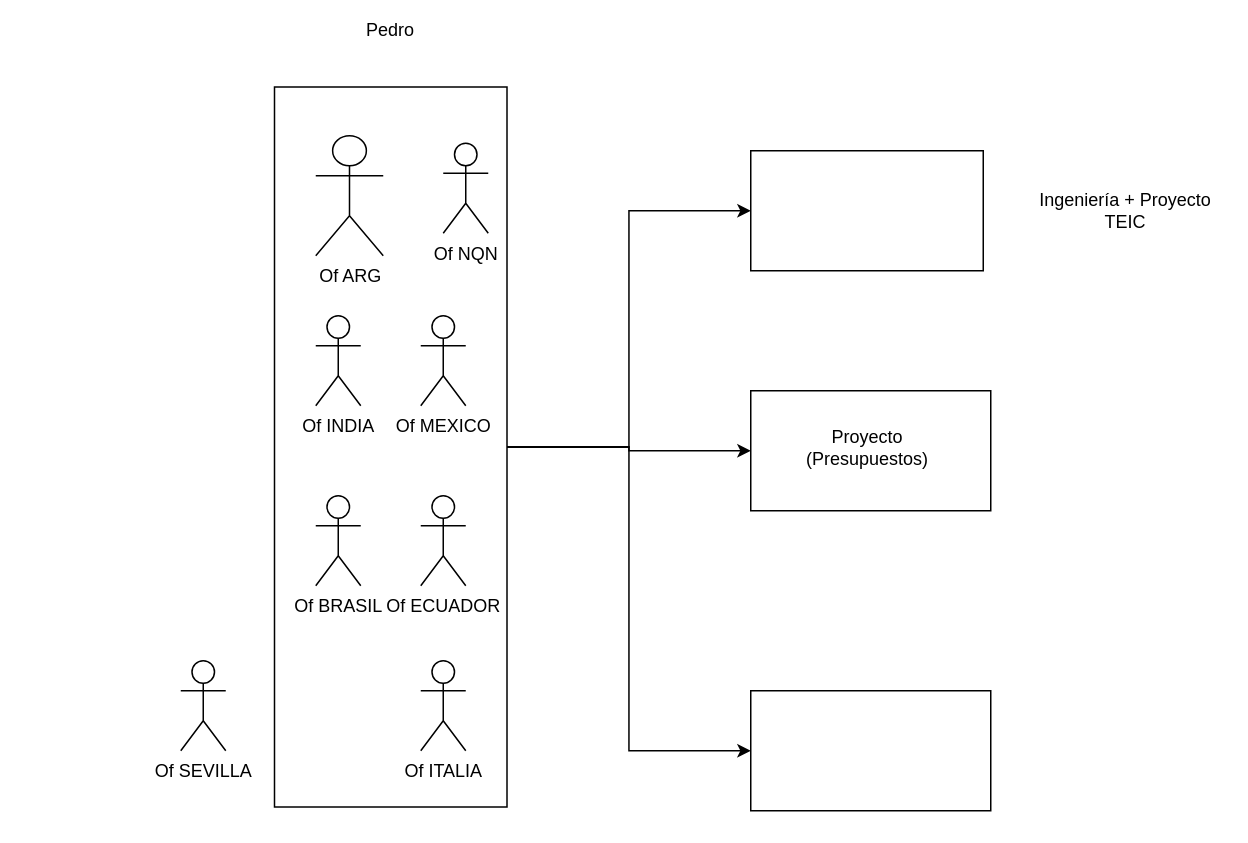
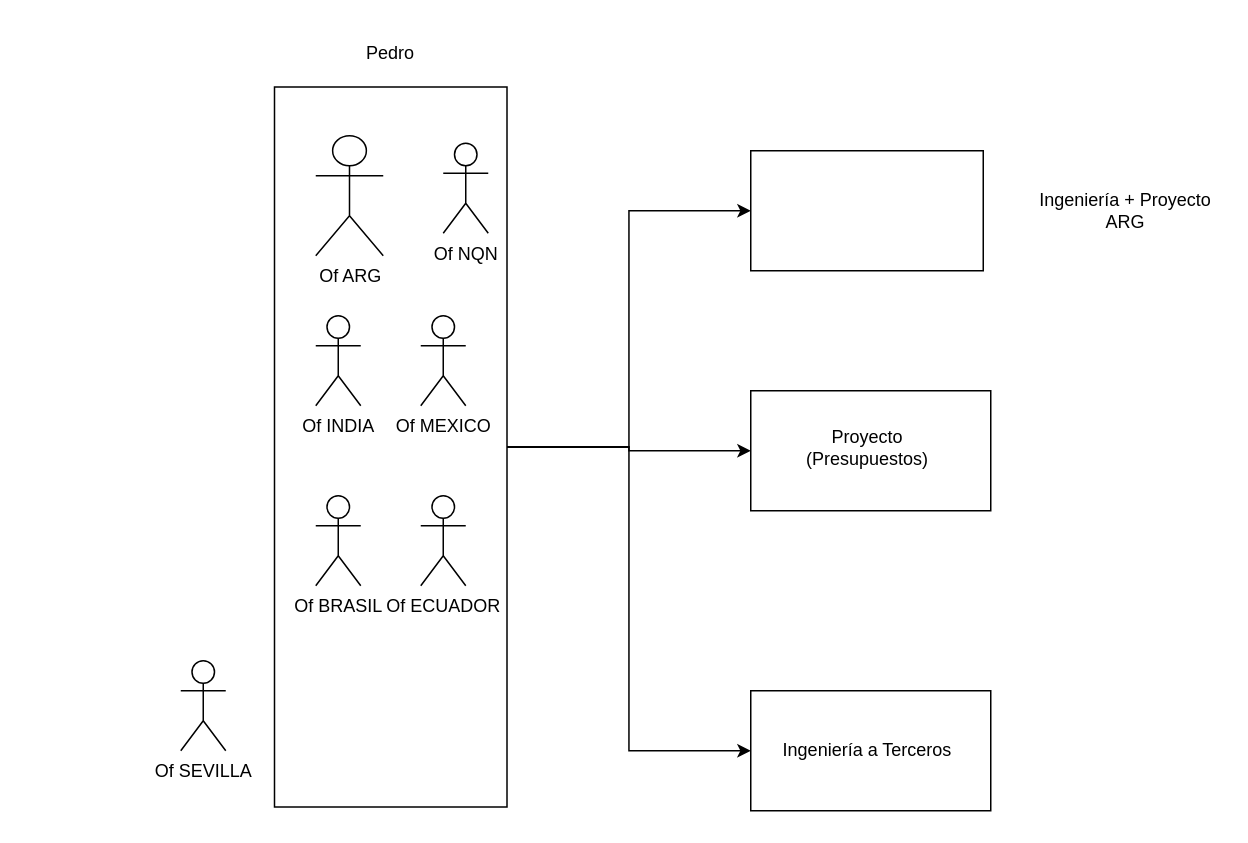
  <mxCell id="0" />
  <mxCell id="1" parent="0" />
  <mxCell id="2" style="edgeStyle=orthogonalEdgeStyle;rounded=0;orthogonalLoop=1;jettySize=auto;html=1;exitX=0.5;exitY=0;exitDx=0;exitDy=0;entryX=0;entryY=0.5;entryDx=0;entryDy=0;" edge="1" parent="1" source="3" target="14"><mxGeometry relative="1" as="geometry" /></mxCell>
  <mxCell id="3" value="" style="rounded=0;whiteSpace=wrap;html=1;rotation=90;" vertex="1" parent="1"><mxGeometry x="20" y="220" width="480" height="155" as="geometry" /></mxCell>
- <mxCell id="4" value="Pedro" style="text;html=1;align=center;verticalAlign=middle;whiteSpace=wrap;rounded=0;" vertex="1" parent="1"><mxGeometry x="230" y="5" width="60" height="30" as="geometry" /></mxCell>
+ <mxCell id="4" value="Pedro" style="text;html=1;align=center;verticalAlign=middle;whiteSpace=wrap;rounded=0;" vertex="1" parent="1"><mxGeometry x="230" y="20" width="60" height="30" as="geometry" /></mxCell>
  <mxCell id="5" value="Of NQN" style="shape=umlActor;verticalLabelPosition=bottom;verticalAlign=top;html=1;outlineConnect=0;" vertex="1" parent="1"><mxGeometry x="295" y="95" width="30" height="60" as="geometry" /></mxCell>
  <mxCell id="6" value="Of BRASIL" style="shape=umlActor;verticalLabelPosition=bottom;verticalAlign=top;html=1;outlineConnect=0;" vertex="1" parent="1"><mxGeometry x="210" y="330" width="30" height="60" as="geometry" /></mxCell>
  <mxCell id="7" value="Of INDIA" style="shape=umlActor;verticalLabelPosition=bottom;verticalAlign=top;html=1;outlineConnect=0;" vertex="1" parent="1"><mxGeometry x="210" y="210" width="30" height="60" as="geometry" /></mxCell>
  <mxCell id="8" value="Of MEXICO" style="shape=umlActor;verticalLabelPosition=bottom;verticalAlign=top;html=1;outlineConnect=0;" vertex="1" parent="1"><mxGeometry x="280" y="210" width="30" height="60" as="geometry" /></mxCell>
  <mxCell id="9" value="Of ARG" style="shape=umlActor;verticalLabelPosition=bottom;verticalAlign=top;html=1;outlineConnect=0;" vertex="1" parent="1"><mxGeometry x="210" y="90" width="45" height="80" as="geometry" /></mxCell>
- <mxCell id="10" value="Of ITALIA" style="shape=umlActor;verticalLabelPosition=bottom;verticalAlign=top;html=1;outlineConnect=0;" vertex="1" parent="1"><mxGeometry x="280" y="440" width="30" height="60" as="geometry" /></mxCell>
  <mxCell id="11" value="Of SEVILLA" style="shape=umlActor;verticalLabelPosition=bottom;verticalAlign=top;html=1;outlineConnect=0;" vertex="1" parent="1"><mxGeometry x="120" y="440" width="30" height="60" as="geometry" /></mxCell>
  <mxCell id="12" value="" style="rounded=0;whiteSpace=wrap;html=1;" vertex="1" parent="1"><mxGeometry x="500" y="100" width="155" height="80" as="geometry" /></mxCell>
  <mxCell id="13" value="" style="rounded=0;whiteSpace=wrap;html=1;" vertex="1" parent="1"><mxGeometry x="500" y="460" width="160" height="80" as="geometry" /></mxCell>
  <mxCell id="14" value="" style="rounded=0;whiteSpace=wrap;html=1;" vertex="1" parent="1"><mxGeometry x="500" y="260" width="160" height="80" as="geometry" /></mxCell>
  <mxCell id="15" value="Proyecto (Presupuestos)" style="text;html=1;align=center;verticalAlign=middle;whiteSpace=wrap;rounded=0;" vertex="1" parent="1"><mxGeometry x="517.5" y="272.5" width="120" height="50" as="geometry" /></mxCell>
- <mxCell id="17" value="Ingeniería + Proyecto TEIC" style="text;html=1;align=center;verticalAlign=middle;whiteSpace=wrap;rounded=0;" vertex="1" parent="1"><mxGeometry x="690" y="115" width="120" height="50" as="geometry" /></mxCell>
+ <mxCell id="16" value="Ingeniería a Terceros" style="text;html=1;align=center;verticalAlign=middle;whiteSpace=wrap;rounded=0;" vertex="1" parent="1"><mxGeometry x="517.5" y="475" width="120" height="50" as="geometry" /></mxCell>
+ <mxCell id="17" value="Ingeniería + Proyecto ARG" style="text;html=1;align=center;verticalAlign=middle;whiteSpace=wrap;rounded=0;" vertex="1" parent="1"><mxGeometry x="690" y="115" width="120" height="50" as="geometry" /></mxCell>
  <mxCell id="18" value="Of ECUADOR" style="shape=umlActor;verticalLabelPosition=bottom;verticalAlign=top;html=1;outlineConnect=0;" vertex="1" parent="1"><mxGeometry x="280" y="330" width="30" height="60" as="geometry" /></mxCell>
  <mxCell id="19" style="edgeStyle=orthogonalEdgeStyle;rounded=0;orthogonalLoop=1;jettySize=auto;html=1;exitX=0.5;exitY=0;exitDx=0;exitDy=0;entryX=0;entryY=0.5;entryDx=0;entryDy=0;" edge="1" parent="1" source="3" target="12"><mxGeometry relative="1" as="geometry"><mxPoint x="410" y="290" as="sourcePoint" /><mxPoint x="572" y="290" as="targetPoint" /></mxGeometry></mxCell>
  <mxCell id="20" style="edgeStyle=orthogonalEdgeStyle;rounded=0;orthogonalLoop=1;jettySize=auto;html=1;exitX=0.5;exitY=0;exitDx=0;exitDy=0;entryX=0;entryY=0.5;entryDx=0;entryDy=0;" edge="1" parent="1" source="3" target="13"><mxGeometry relative="1" as="geometry"><mxPoint x="410" y="393" as="sourcePoint" /><mxPoint x="572" y="210" as="targetPoint" /></mxGeometry></mxCell>
